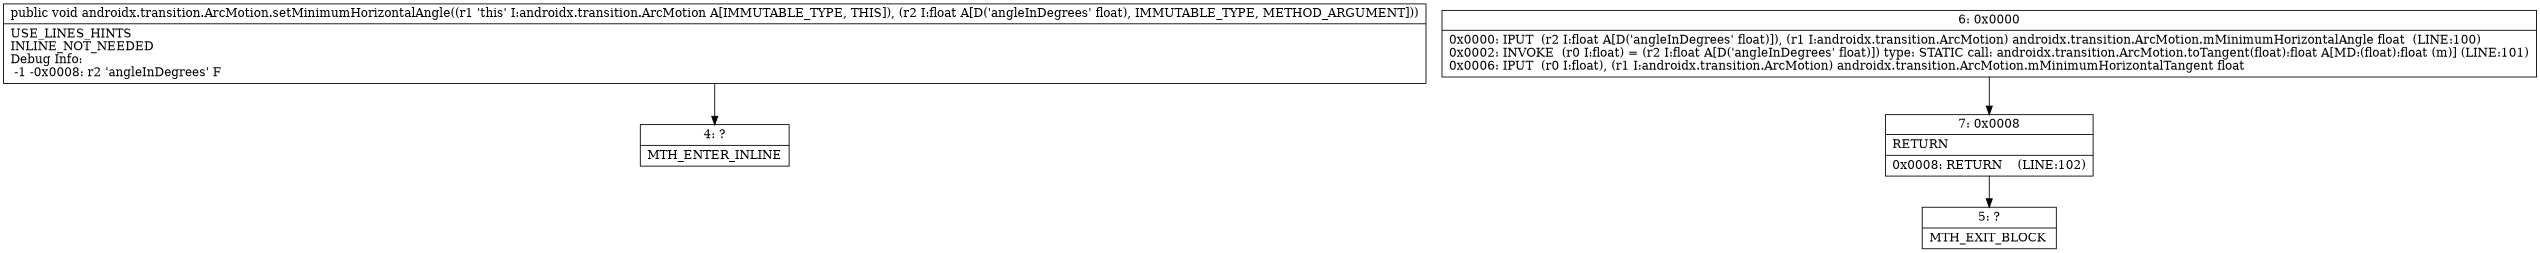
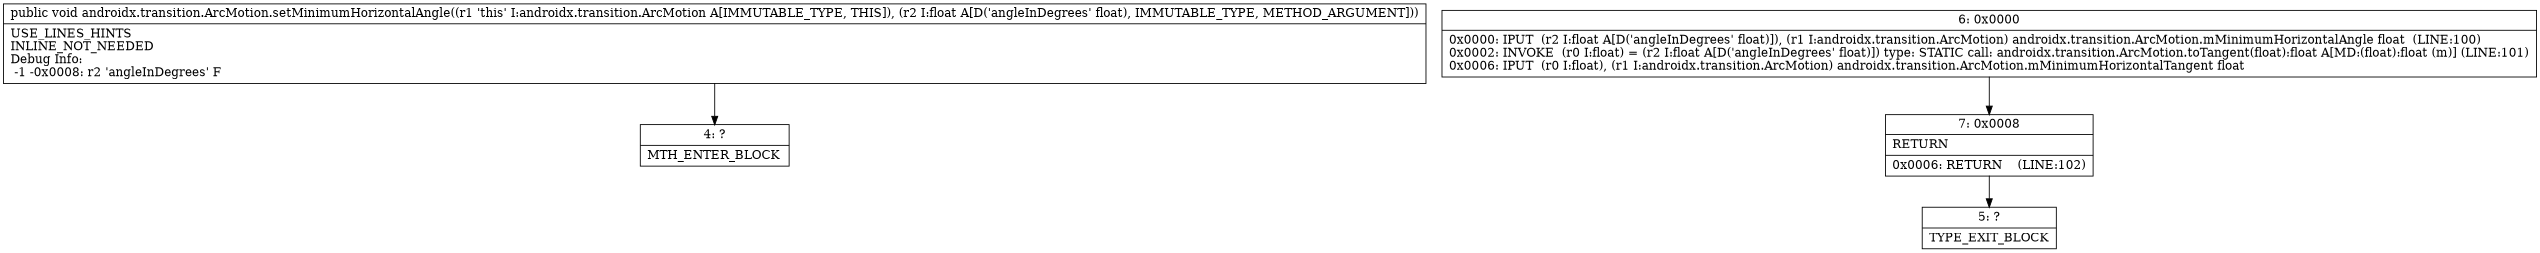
  digraph {
    node [shape=record]
-   n1 [label="{4\:\ ?|MTH_ENTER_INLINE\l}"]
+   n1 [label="{4\:\ ?|MTH_ENTER_BLOCK\l}"]
    n2 [label="{6\:\ 0x0000|0x0000: IPUT  (r2 I:float A[D('angleInDegrees' float)]), (r1 I:androidx.transition.ArcMotion) androidx.transition.ArcMotion.mMinimumHorizontalAngle float  (LINE:100)\l0x0002: INVOKE  (r0 I:float) = (r2 I:float A[D('angleInDegrees' float)]) type: STATIC call: androidx.transition.ArcMotion.toTangent(float):float A[MD:(float):float (m)] (LINE:101)\l0x0006: IPUT  (r0 I:float), (r1 I:androidx.transition.ArcMotion) androidx.transition.ArcMotion.mMinimumHorizontalTangent float \l}"]
-   n3 [label="{7\:\ 0x0008|RETURN\l|0x0008: RETURN    (LINE:102)\l}"]
-   n4 [label="{5\:\ ?|MTH_EXIT_BLOCK\l}"]
+   n3 [label="{7\:\ 0x0008|RETURN\l|0x0006: RETURN    (LINE:102)\l}"]
+   n4 [label="{5\:\ ?|TYPE_EXIT_BLOCK\l}"]
    n5 [label="{public void androidx.transition.ArcMotion.setMinimumHorizontalAngle((r1 'this' I:androidx.transition.ArcMotion A[IMMUTABLE_TYPE, THIS]), (r2 I:float A[D('angleInDegrees' float), IMMUTABLE_TYPE, METHOD_ARGUMENT]))  | USE_LINES_HINTS\lINLINE_NOT_NEEDED\lDebug Info:\l  \-1 \-0x0008: r2 'angleInDegrees' F\l}"]
    n2 -> n3
    n3 -> n4
    n5 -> n1
  }
